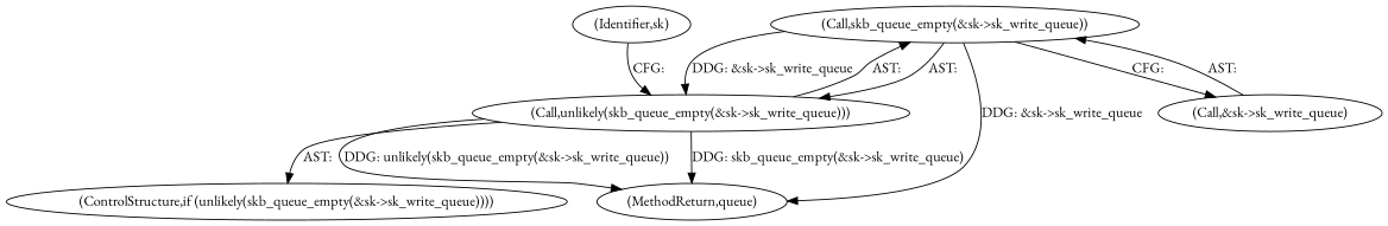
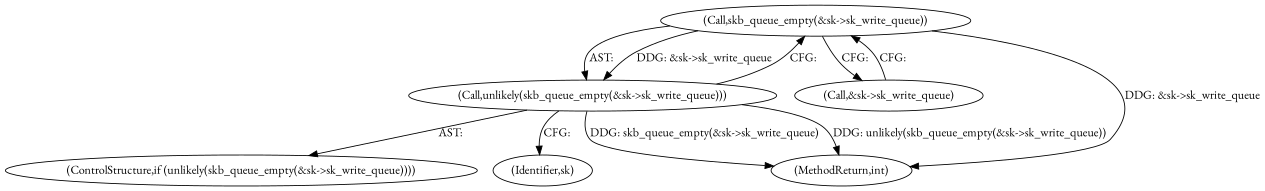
  digraph {
    fontname="EB Garamond"
    node [fontname="EB Garamond"]
    edge [fontname="EB Garamond"]
    n1 [label="(Call,skb_queue_empty(&sk->sk_write_queue))"]
    n2 [label="(Call,unlikely(skb_queue_empty(&sk->sk_write_queue)))"]
    n3 [label="(Call,&sk->sk_write_queue)"]
-   n4 [label="(MethodReturn,queue)"]
+   n4 [label="(MethodReturn,int)"]
    n5 [label="(ControlStructure,if (unlikely(skb_queue_empty(&sk->sk_write_queue))))"]
    n6 [label="(Identifier,sk)"]
    n1 -> n2 [label="AST: "]
    n1 -> n2 [label="DDG: &sk->sk_write_queue"]
    n1 -> n3 [label="CFG: "]
    n1 -> n4 [label="DDG: &sk->sk_write_queue"]
-   n2 -> n1 [label="AST: "]
+   n2 -> n1 [label="CFG: "]
    n2 -> n4 [label="DDG: unlikely(skb_queue_empty(&sk->sk_write_queue))"]
    n2 -> n4 [label="DDG: skb_queue_empty(&sk->sk_write_queue)"]
    n2 -> n5 [label="AST: "]
-   n3 -> n1 [label="AST: "]
-   n6 -> n2 [label="CFG: "]
+   n3 -> n1 [label="CFG: "]
+   n2 -> n6 [label="CFG: "]
  }
